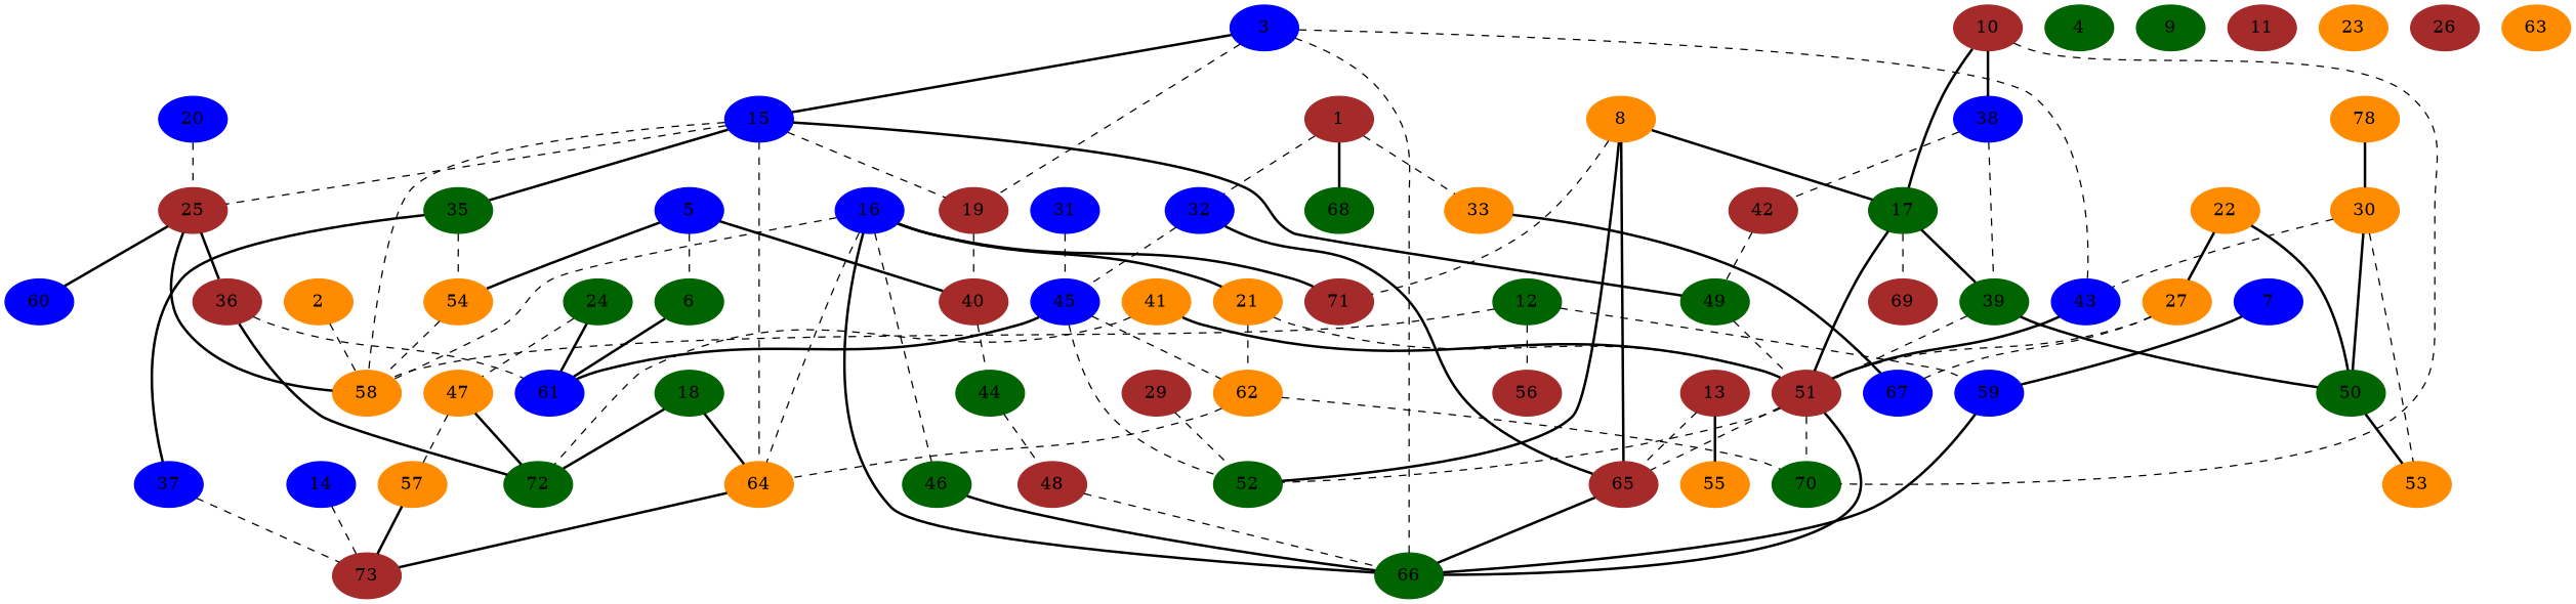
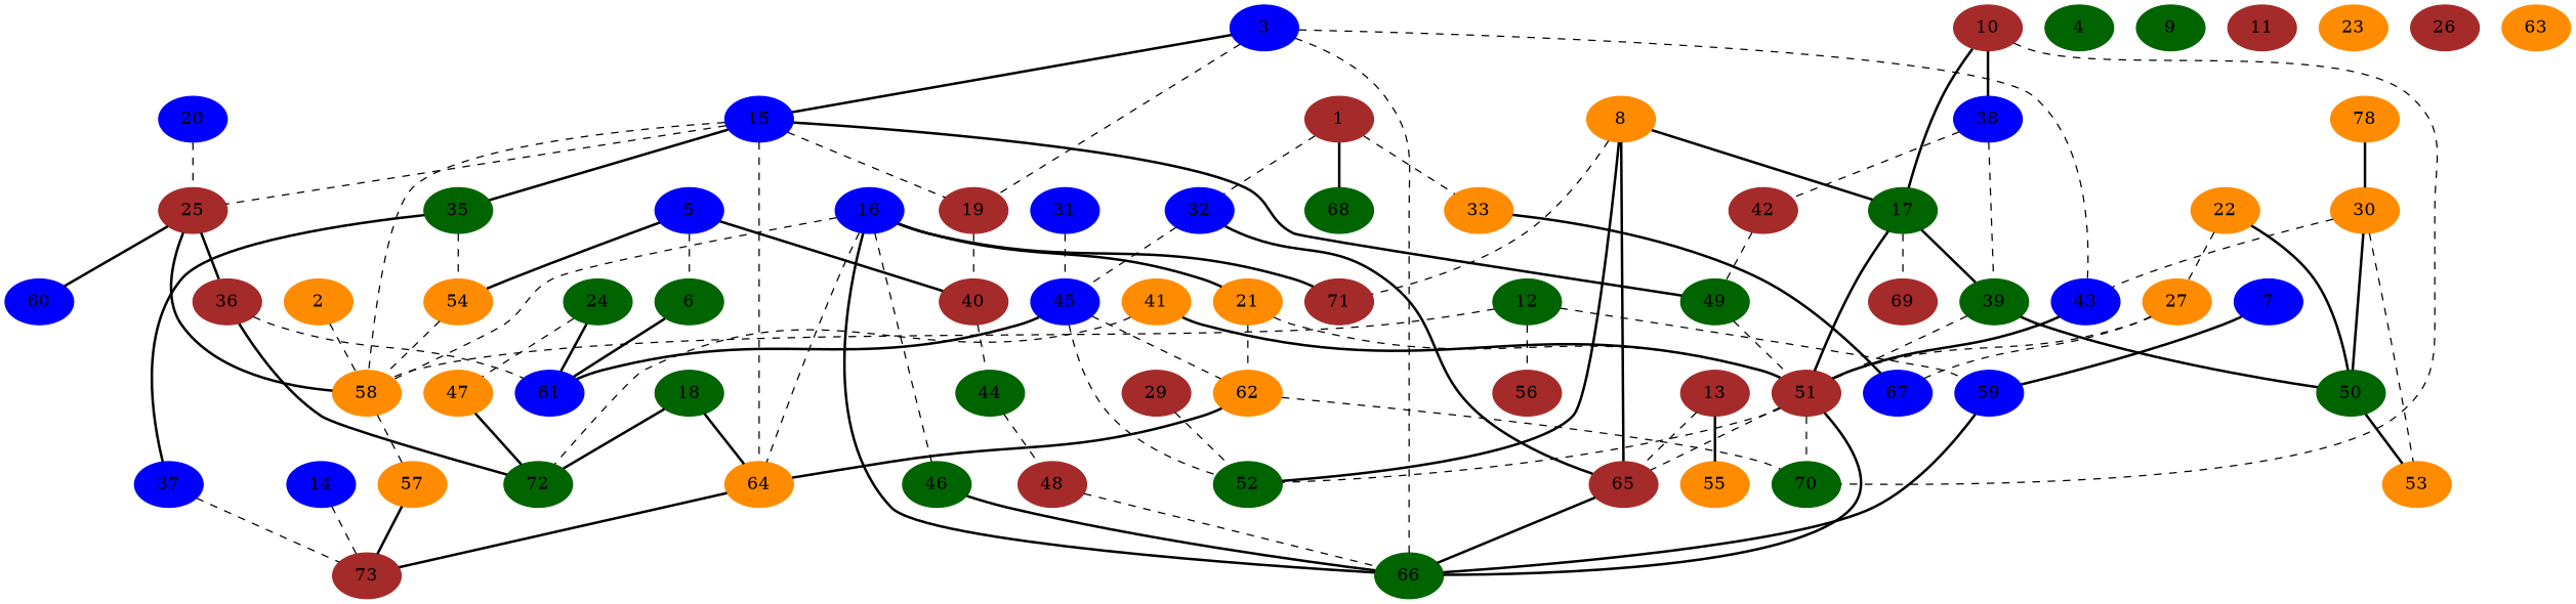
  graph {
    node [color=darkorange style=filled]
    edge [style=dashed]
    1 [color=brown]
    32 [color=blue]
    33
    68 [color=darkgreen]
    65 [color=brown]
    45 [color=blue]
    67 [color=blue]
    2
    58
    3 [color=blue]
    15 [color=blue]
    19 [color=brown]
    43 [color=blue]
    66 [color=darkgreen]
    25 [color=brown]
    35 [color=darkgreen]
    49 [color=darkgreen]
    64
    40 [color=brown]
    51 [color=brown]
    4 [color=darkgreen]
    5 [color=blue]
    6 [color=darkgreen]
    54
    61 [color=blue]
    44 [color=darkgreen]
    7 [color=blue]
    59 [color=blue]
    17 [color=darkgreen]
    8
    52 [color=darkgreen]
    71 [color=brown]
    39 [color=darkgreen]
    69 [color=brown]
    9 [color=darkgreen]
    10 [color=brown]
    38 [color=blue]
    70 [color=darkgreen]
    42 [color=brown]
    11 [color=brown]
    12 [color=darkgreen]
    56 [color=brown]
    13 [color=brown]
    55
    14 [color=blue]
    73 [color=brown]
    36 [color=brown]
    60 [color=blue]
    37 [color=blue]
    16 [color=blue]
    21
    46 [color=darkgreen]
    62
    50 [color=darkgreen]
    18 [color=darkgreen]
    72 [color=darkgreen]
    20 [color=blue]
    22
    27
    53
    23
    24 [color=darkgreen]
    47
    57
    26 [color=brown]
    n66 [label=78]
    30
    29 [color=brown]
    31 [color=blue]
    48 [color=brown]
    41
    63
    1 -- 32
    1 -- 33
    1 -- 68 [style=bold]
    32 -- 65 [style=bold]
    32 -- 45
    33 -- 67 [style=bold]
    65 -- 66 [style=bold]
    45 -- 61 [style=bold]
    45 -- 52
    45 -- 62
    2 -- 58
    3 -- 15 [style=bold]
    3 -- 19
    3 -- 43
    3 -- 66
    15 -- 58
    15 -- 19
    15 -- 25
    15 -- 35 [style=bold]
    15 -- 49 [style=bold]
    15 -- 64
    19 -- 40
    43 -- 51 [style=bold]
    25 -- 58 [style=bold]
    25 -- 36 [style=bold]
    25 -- 60 [style=bold]
    35 -- 54
    35 -- 37 [style=bold]
    49 -- 51
    64 -- 73 [style=bold]
    40 -- 44
    51 -- 65
    51 -- 66 [style=bold]
    51 -- 52
    51 -- 70
    5 -- 40 [style=bold]
    5 -- 6
    5 -- 54 [style=bold]
    6 -- 61 [style=bold]
    54 -- 58
    44 -- 48
    7 -- 59 [style=bold]
    59 -- 66 [style=bold]
    17 -- 51 [style=bold]
    17 -- 39 [style=bold]
    17 -- 69
    8 -- 65 [style=bold]
    8 -- 17 [style=bold]
    8 -- 52 [style=bold]
    8 -- 71
    39 -- 51
    39 -- 50 [style=bold]
    10 -- 17 [style=bold]
    10 -- 38 [style=bold]
    10 -- 70
    38 -- 39
    38 -- 42
    42 -- 49
    12 -- 58
    12 -- 59
    12 -- 56
    13 -- 65
    13 -- 55 [style=bold]
    14 -- 73
    36 -- 61
    36 -- 72 [style=bold]
    37 -- 73
    16 -- 58
    16 -- 66 [style=bold]
    16 -- 64
    16 -- 71 [style=bold]
    16 -- 21 [style=bold]
    16 -- 46
    21 -- 51
    21 -- 62
    46 -- 66 [style=bold]
-   62 -- 64
+   62 -- 64 [style=bold]
    62 -- 70
    50 -- 53 [style=bold]
    18 -- 64 [style=bold]
    18 -- 72 [style=bold]
    20 -- 25
    22 -- 50 [style=bold]
-   22 -- 27 [style=bold]
+   22 -- 27
    27 -- 67
    27 -- 51
    24 -- 61 [style=bold]
    24 -- 47
    47 -- 72 [style=bold]
-   47 -- 57
+   58 -- 57
    57 -- 73 [style=bold]
    n66 -- 30 [style=bold]
    30 -- 43
    30 -- 50 [style=bold]
    30 -- 53
    29 -- 52
    31 -- 45
    48 -- 66
    41 -- 51 [style=bold]
    41 -- 72
  }
